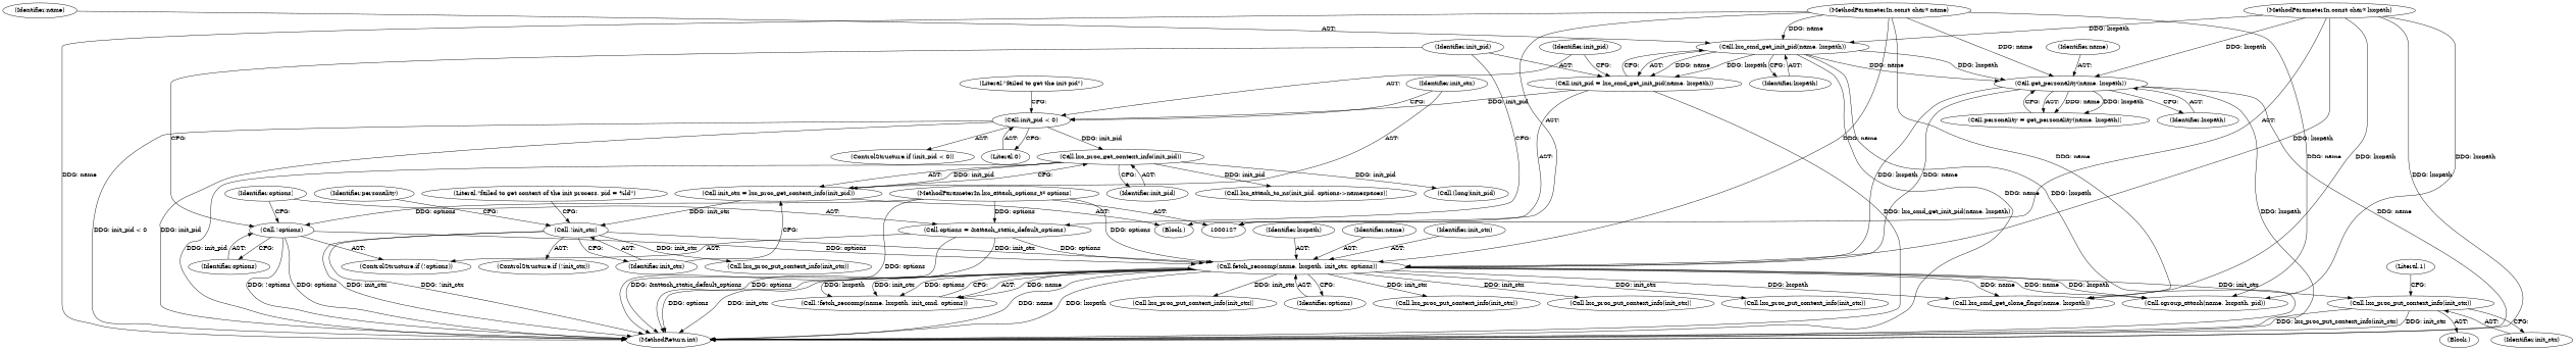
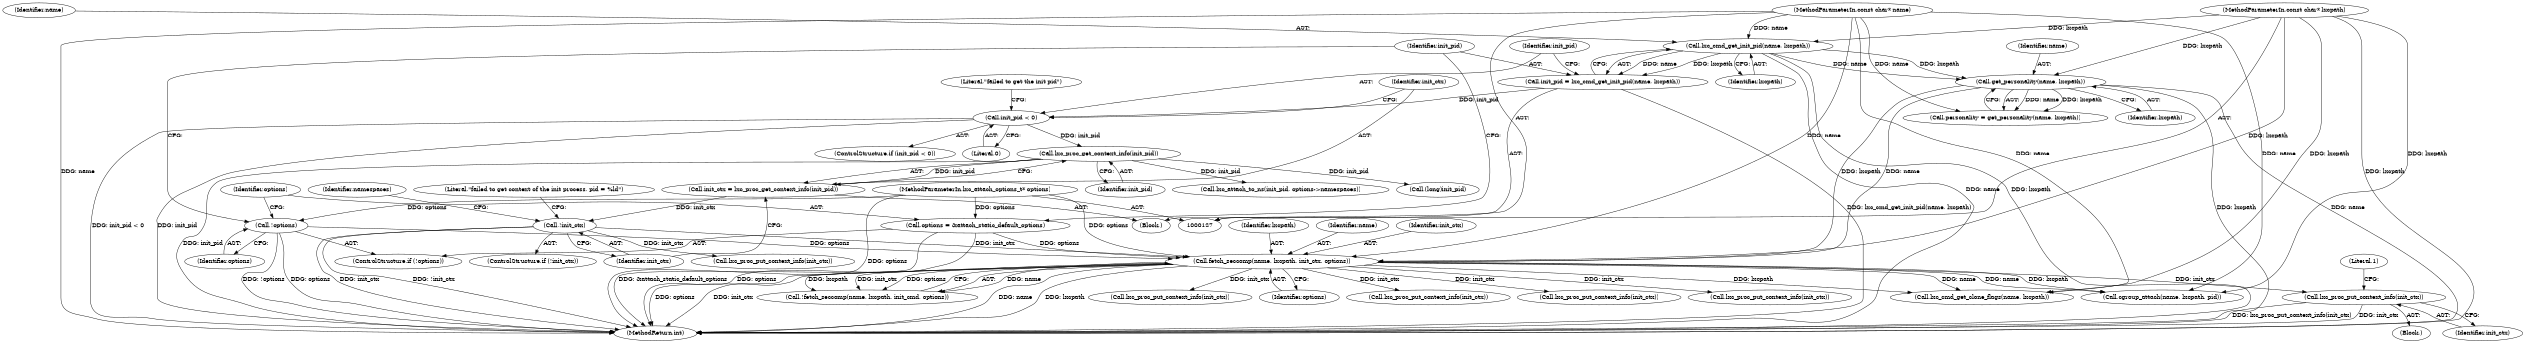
  digraph {
    n1 [label="(Call,lxc_proc_put_context_info(init_ctx))"]
    n2 [label="(MethodReturn,int)"]
    n3 [label="(Identifier,init_ctx)"]
    n4 [label="(Block,)"]
    n5 [label="(Call,fetch_seccomp(name, lxcpath, init_ctx, options))"]
    n6 [label="(Call,lxc_cmd_get_clone_flags(name, lxcpath))"]
    n7 [label="(Call,lxc_proc_put_context_info(init_ctx))"]
    n8 [label="(Call,!fetch_seccomp(name, lxcpath, init_cmd, options))"]
    n9 [label="(Call,lxc_proc_put_context_info(init_ctx))"]
    n10 [label="(Identifier,options)"]
    n11 [label="(Call,lxc_proc_put_context_info(init_ctx))"]
    n12 [label="(Call,lxc_proc_put_context_info(init_ctx))"]
    n13 [label="(Call,cgroup_attach(name, lxcpath, pid))"]
    n14 [label="(Call,get_personality(name, lxcpath))"]
    n15 [label="(Call,personality = get_personality(name, lxcpath))"]
    n16 [label="(Identifier,lxcpath)"]
    n17 [label="(Call,lxc_cmd_get_init_pid(name, lxcpath))"]
    n18 [label="(Call,init_pid = lxc_cmd_get_init_pid(name, lxcpath))"]
    n19 [label="(Identifier,lxcpath)"]
    n20 [label="(Block,)"]
    n21 [label="(Call,init_pid < 0)"]
    n22 [label="(MethodParameterIn,const char* name)"]
    1000127
    n24 [label="(MethodParameterIn,const char* lxcpath)"]
    n25 [label="(Call,!init_ctx)"]
    n26 [label="(Call,lxc_proc_put_context_info(init_ctx))"]
    n27 [label="(ControlStructure,if (!init_ctx))"]
    n28 [label="(Identifier,init_ctx)"]
    n29 [label="(Call,init_ctx = lxc_proc_get_context_info(init_pid))"]
    n30 [label="(Call,lxc_proc_get_context_info(init_pid))"]
    n31 [label="(Identifier,init_pid)"]
    n32 [label="(Call,lxc_attach_to_ns(init_pid, options->namespaces))"]
    n33 [label="(Call,(long)init_pid)"]
    n34 [label="(ControlStructure,if (init_pid < 0))"]
    n35 [label="(Literal,0)"]
    n36 [label="(Call,options = &attach_static_default_options)"]
    n37 [label="(ControlStructure,if (!options))"]
    n38 [label="(MethodParameterIn,lxc_attach_options_t* options)"]
    n39 [label="(Call,!options)"]
    n40 [label="(Identifier,options)"]
    n41 [label="(Identifier,name)"]
    n42 [label="(Identifier,name)"]
    n43 [label="(Identifier,init_ctx)"]
    n44 [label="(Identifier,options)"]
    n45 [label="(Identifier,init_pid)"]
    n46 [label="(Identifier,name)"]
    n47 [label="(Literal,\"failed to get context of the init process, pid = %ld\")"]
-   n48 [label="(Identifier,personality)"]
+   n48 [label="(Identifier,namespaces)"]
    n49 [label="(Identifier,init_ctx)"]
    n50 [label="(Literal,\"failed to get the init pid\")"]
    n51 [label="(Identifier,init_pid)"]
    n52 [label="(Identifier,lxcpath)"]
    n53 [label="(Literal,1)"]
    n1 -> n2 [label="DDG: init_ctx"]
    n1 -> n2 [label="DDG: lxc_proc_put_context_info(init_ctx)"]
    n1 -> n3 [label="CFG: "]
    n1 -> n4 [label="AST: "]
    n3 -> n1 [label="AST: "]
    n5 -> n1 [label="DDG: init_ctx"]
    n5 -> n2 [label="DDG: init_ctx"]
    n5 -> n2 [label="DDG: name"]
    n5 -> n2 [label="DDG: lxcpath"]
    n5 -> n2 [label="DDG: options"]
    n5 -> n6 [label="DDG: name"]
    n5 -> n6 [label="DDG: lxcpath"]
    n5 -> n7 [label="DDG: init_ctx"]
    n5 -> n8 [label="AST: "]
    n5 -> n8 [label="DDG: name"]
    n5 -> n8 [label="DDG: lxcpath"]
    n5 -> n8 [label="DDG: init_ctx"]
    n5 -> n8 [label="DDG: options"]
    n5 -> n9 [label="DDG: init_ctx"]
    n5 -> n10 [label="CFG: "]
    n5 -> n11 [label="DDG: init_ctx"]
    n5 -> n12 [label="DDG: init_ctx"]
    n5 -> n13 [label="DDG: name"]
    n5 -> n13 [label="DDG: lxcpath"]
    n8 -> n5 [label="CFG: "]
    n10 -> n5 [label="AST: "]
    n14 -> n2 [label="DDG: name"]
    n14 -> n2 [label="DDG: lxcpath"]
    n14 -> n5 [label="DDG: name"]
    n14 -> n5 [label="DDG: lxcpath"]
    n14 -> n15 [label="AST: "]
    n14 -> n15 [label="DDG: name"]
    n14 -> n15 [label="DDG: lxcpath"]
    n14 -> n16 [label="CFG: "]
    n15 -> n14 [label="CFG: "]
    n16 -> n14 [label="AST: "]
    n17 -> n2 [label="DDG: name"]
    n17 -> n2 [label="DDG: lxcpath"]
    n17 -> n14 [label="DDG: name"]
    n17 -> n14 [label="DDG: lxcpath"]
    n17 -> n18 [label="AST: "]
    n17 -> n18 [label="DDG: name"]
    n17 -> n18 [label="DDG: lxcpath"]
    n17 -> n19 [label="CFG: "]
    n18 -> n2 [label="DDG: lxc_cmd_get_init_pid(name, lxcpath)"]
    n18 -> n17 [label="CFG: "]
    n18 -> n20 [label="AST: "]
    n18 -> n21 [label="DDG: init_pid"]
    n19 -> n17 [label="AST: "]
    n21 -> n2 [label="DDG: init_pid < 0"]
    n21 -> n2 [label="DDG: init_pid"]
    n21 -> n30 [label="DDG: init_pid"]
    n21 -> n34 [label="AST: "]
    n21 -> n35 [label="CFG: "]
    n22 -> n2 [label="DDG: name"]
    n22 -> n5 [label="DDG: name"]
    n22 -> n6 [label="DDG: name"]
    n22 -> n13 [label="DDG: name"]
-   n22 -> n14 [label="DDG: name"]
+   n22 -> n15 [label="DDG: name"]
    n22 -> n17 [label="DDG: name"]
    n22 -> 1000127 [label="AST: "]
    n24 -> n2 [label="DDG: lxcpath"]
    n24 -> n5 [label="DDG: lxcpath"]
    n24 -> n6 [label="DDG: lxcpath"]
    n24 -> n13 [label="DDG: lxcpath"]
    n24 -> n14 [label="DDG: lxcpath"]
    n24 -> n17 [label="DDG: lxcpath"]
    n24 -> 1000127 [label="AST: "]
    n25 -> n2 [label="DDG: !init_ctx"]
    n25 -> n2 [label="DDG: init_ctx"]
    n25 -> n5 [label="DDG: init_ctx"]
    n25 -> n26 [label="DDG: init_ctx"]
    n25 -> n27 [label="AST: "]
    n25 -> n28 [label="CFG: "]
    n28 -> n25 [label="AST: "]
    n28 -> n29 [label="CFG: "]
    n29 -> n20 [label="AST: "]
    n29 -> n25 [label="DDG: init_ctx"]
    n29 -> n30 [label="CFG: "]
    n30 -> n2 [label="DDG: init_pid"]
    n30 -> n29 [label="AST: "]
    n30 -> n29 [label="DDG: init_pid"]
    n30 -> n31 [label="CFG: "]
    n30 -> n32 [label="DDG: init_pid"]
    n30 -> n33 [label="DDG: init_pid"]
    n31 -> n30 [label="AST: "]
    n35 -> n21 [label="AST: "]
    n36 -> n2 [label="DDG: options"]
    n36 -> n2 [label="DDG: &attach_static_default_options"]
    n36 -> n5 [label="DDG: options"]
    n36 -> n37 [label="AST: "]
    n38 -> n2 [label="DDG: options"]
    n38 -> n5 [label="DDG: options"]
    n38 -> 1000127 [label="AST: "]
    n38 -> n36 [label="DDG: options"]
    n38 -> n39 [label="DDG: options"]
    n39 -> n2 [label="DDG: options"]
    n39 -> n2 [label="DDG: !options"]
    n39 -> n5 [label="DDG: options"]
    n39 -> n37 [label="AST: "]
    n39 -> n40 [label="CFG: "]
    n40 -> n39 [label="AST: "]
    n41 -> n17 [label="AST: "]
    n42 -> n14 [label="AST: "]
    n43 -> n21 [label="CFG: "]
    n43 -> n29 [label="AST: "]
    n44 -> n36 [label="AST: "]
    n44 -> n39 [label="CFG: "]
    n45 -> n18 [label="AST: "]
    n45 -> n36 [label="CFG: "]
    n45 -> n39 [label="CFG: "]
    n46 -> n5 [label="AST: "]
    n47 -> n25 [label="CFG: "]
    n48 -> n25 [label="CFG: "]
    n49 -> n5 [label="AST: "]
    n50 -> n21 [label="CFG: "]
    n51 -> n18 [label="CFG: "]
    n51 -> n21 [label="AST: "]
    n52 -> n5 [label="AST: "]
    n53 -> n1 [label="CFG: "]
  }
